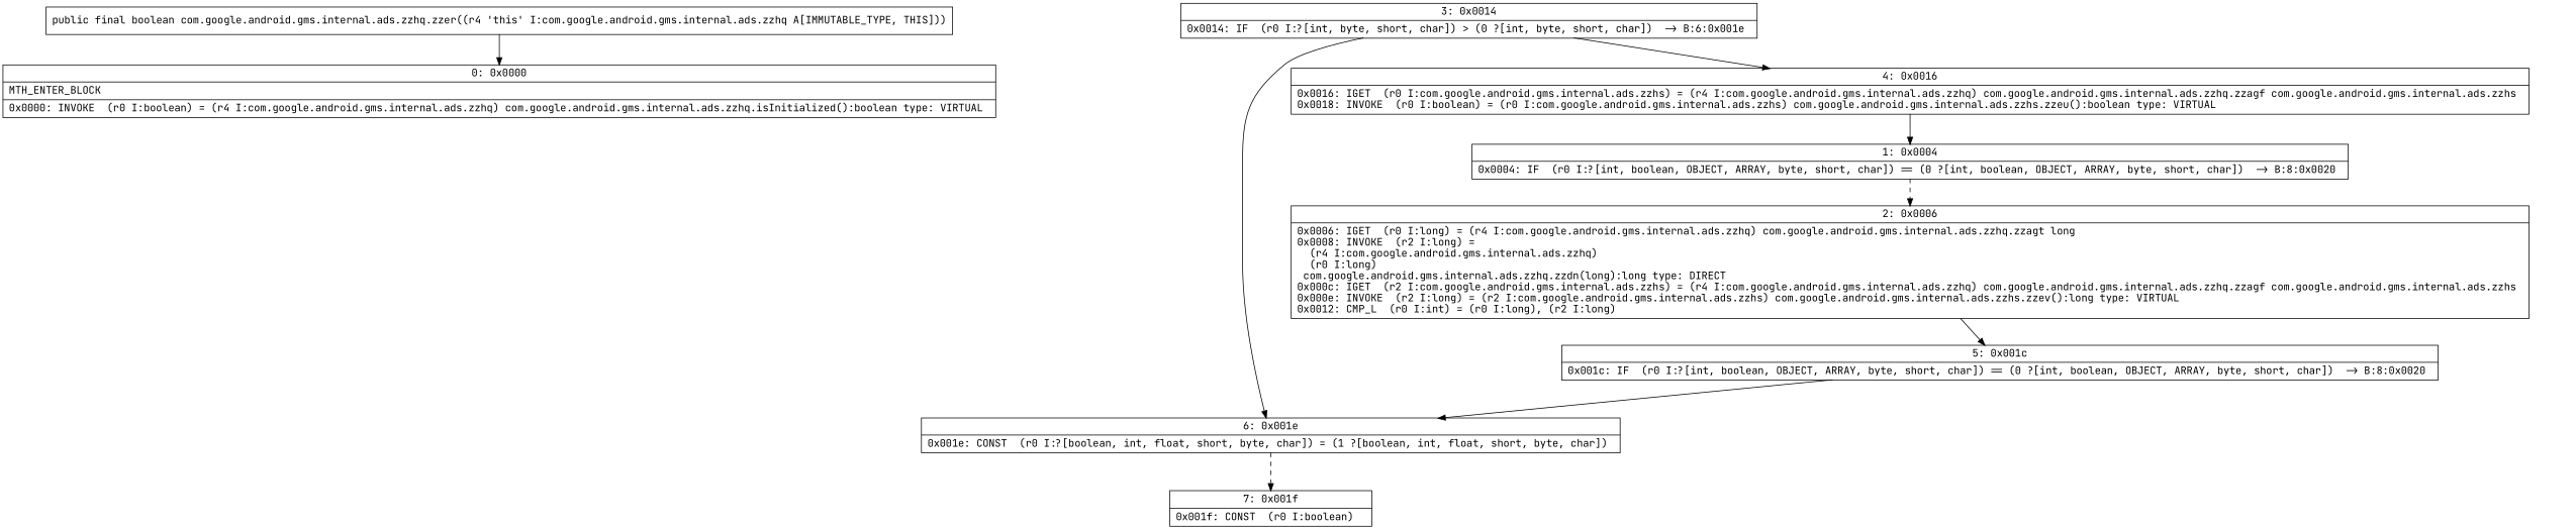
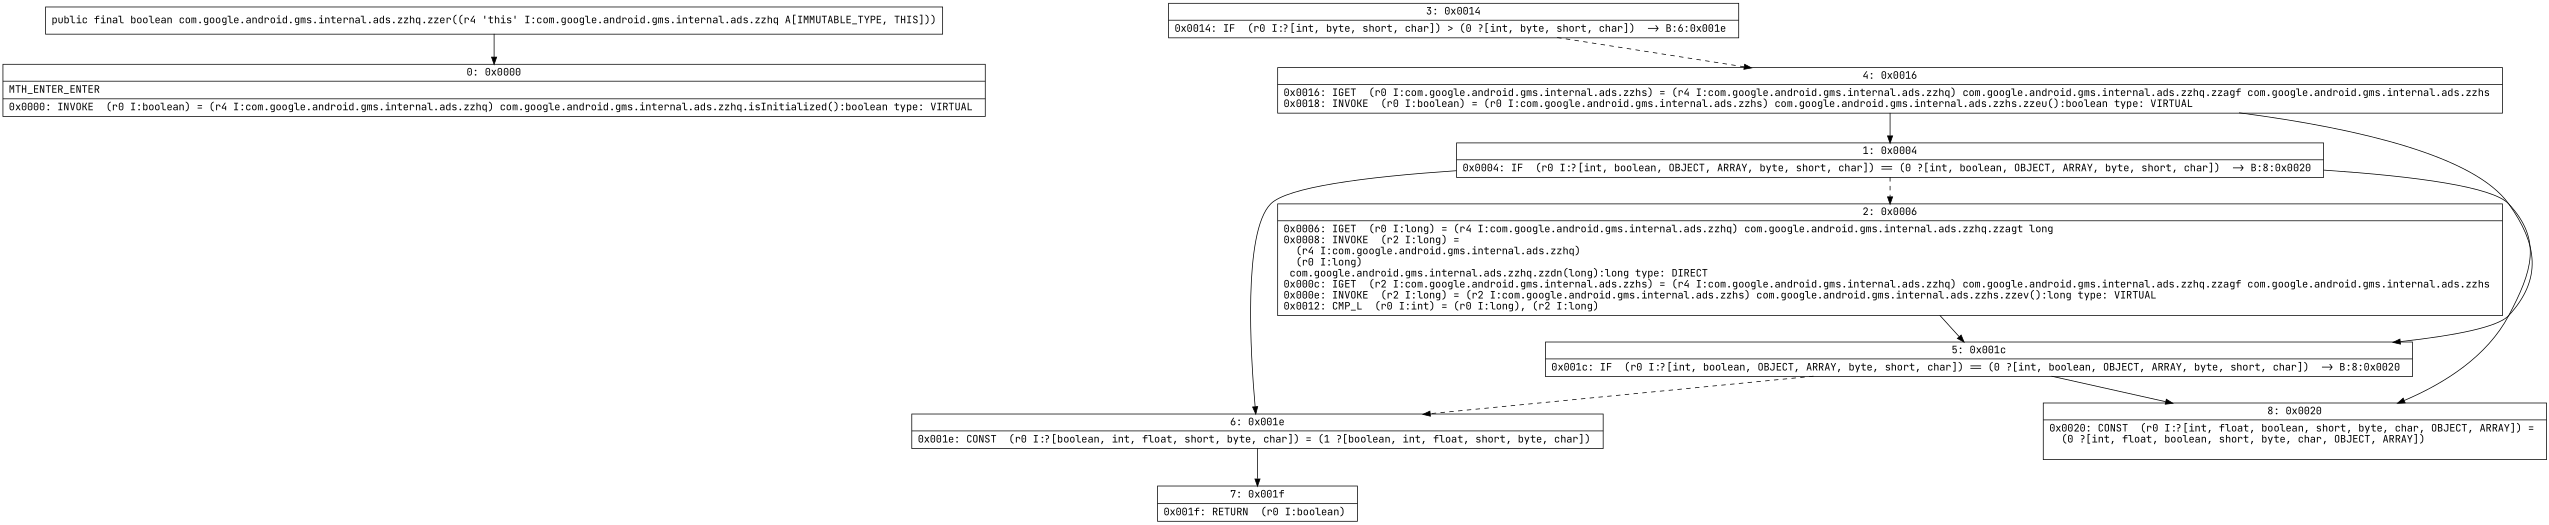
  digraph {
    fontname="JetBrains Mono"
    node [fontname="JetBrains Mono" shape=record]
    edge [fontname="JetBrains Mono"]
-   n1 [label="{0\:\ 0x0000|MTH_ENTER_BLOCK\l|0x0000: INVOKE  (r0 I:boolean) = (r4 I:com.google.android.gms.internal.ads.zzhq) com.google.android.gms.internal.ads.zzhq.isInitialized():boolean type: VIRTUAL \l}"]
+   n1 [label="{0\:\ 0x0000|MTH_ENTER_ENTER\l|0x0000: INVOKE  (r0 I:boolean) = (r4 I:com.google.android.gms.internal.ads.zzhq) com.google.android.gms.internal.ads.zzhq.isInitialized():boolean type: VIRTUAL \l}"]
    n2 [label="{1\:\ 0x0004|0x0004: IF  (r0 I:?[int, boolean, OBJECT, ARRAY, byte, short, char]) == (0 ?[int, boolean, OBJECT, ARRAY, byte, short, char])  \-\> B:8:0x0020 \l}"]
    n3 [label="{2\:\ 0x0006|0x0006: IGET  (r0 I:long) = (r4 I:com.google.android.gms.internal.ads.zzhq) com.google.android.gms.internal.ads.zzhq.zzagt long \l0x0008: INVOKE  (r2 I:long) = \l  (r4 I:com.google.android.gms.internal.ads.zzhq)\l  (r0 I:long)\l com.google.android.gms.internal.ads.zzhq.zzdn(long):long type: DIRECT \l0x000c: IGET  (r2 I:com.google.android.gms.internal.ads.zzhs) = (r4 I:com.google.android.gms.internal.ads.zzhq) com.google.android.gms.internal.ads.zzhq.zzagf com.google.android.gms.internal.ads.zzhs \l0x000e: INVOKE  (r2 I:long) = (r2 I:com.google.android.gms.internal.ads.zzhs) com.google.android.gms.internal.ads.zzhs.zzev():long type: VIRTUAL \l0x0012: CMP_L  (r0 I:int) = (r0 I:long), (r2 I:long) \l}"]
+   n4 [label="{8\:\ 0x0020|0x0020: CONST  (r0 I:?[int, float, boolean, short, byte, char, OBJECT, ARRAY]) = \l  (0 ?[int, float, boolean, short, byte, char, OBJECT, ARRAY])\l \l}"]
    n5 [label="{5\:\ 0x001c|0x001c: IF  (r0 I:?[int, boolean, OBJECT, ARRAY, byte, short, char]) == (0 ?[int, boolean, OBJECT, ARRAY, byte, short, char])  \-\> B:8:0x0020 \l}"]
    n6 [label="{3\:\ 0x0014|0x0014: IF  (r0 I:?[int, byte, short, char]) \> (0 ?[int, byte, short, char])  \-\> B:6:0x001e \l}"]
    n7 [label="{4\:\ 0x0016|0x0016: IGET  (r0 I:com.google.android.gms.internal.ads.zzhs) = (r4 I:com.google.android.gms.internal.ads.zzhq) com.google.android.gms.internal.ads.zzhq.zzagf com.google.android.gms.internal.ads.zzhs \l0x0018: INVOKE  (r0 I:boolean) = (r0 I:com.google.android.gms.internal.ads.zzhs) com.google.android.gms.internal.ads.zzhs.zzeu():boolean type: VIRTUAL \l}"]
    n8 [label="{6\:\ 0x001e|0x001e: CONST  (r0 I:?[boolean, int, float, short, byte, char]) = (1 ?[boolean, int, float, short, byte, char]) \l}"]
-   n9 [label="{7\:\ 0x001f|0x001f: CONST  (r0 I:boolean) \l}"]
+   n9 [label="{7\:\ 0x001f|0x001f: RETURN  (r0 I:boolean) \l}"]
    n10 [label="{public final boolean com.google.android.gms.internal.ads.zzhq.zzer((r4 'this' I:com.google.android.gms.internal.ads.zzhq A[IMMUTABLE_TYPE, THIS])) }"]
    n2 -> n3 [style=dashed]
+   n2 -> n4
    n3 -> n5
-   n5 -> n8 [style=solid]
-   n6 -> n7 [style=solid]
-   n6 -> n8
+   n5 -> n4
+   n5 -> n8 [style=dashed]
+   n6 -> n7 [style=dashed]
+   n2 -> n8
    n7 -> n2
-   n8 -> n9 [style=dashed]
+   n7 -> n5
+   n8 -> n9
    n10 -> n1
  }
